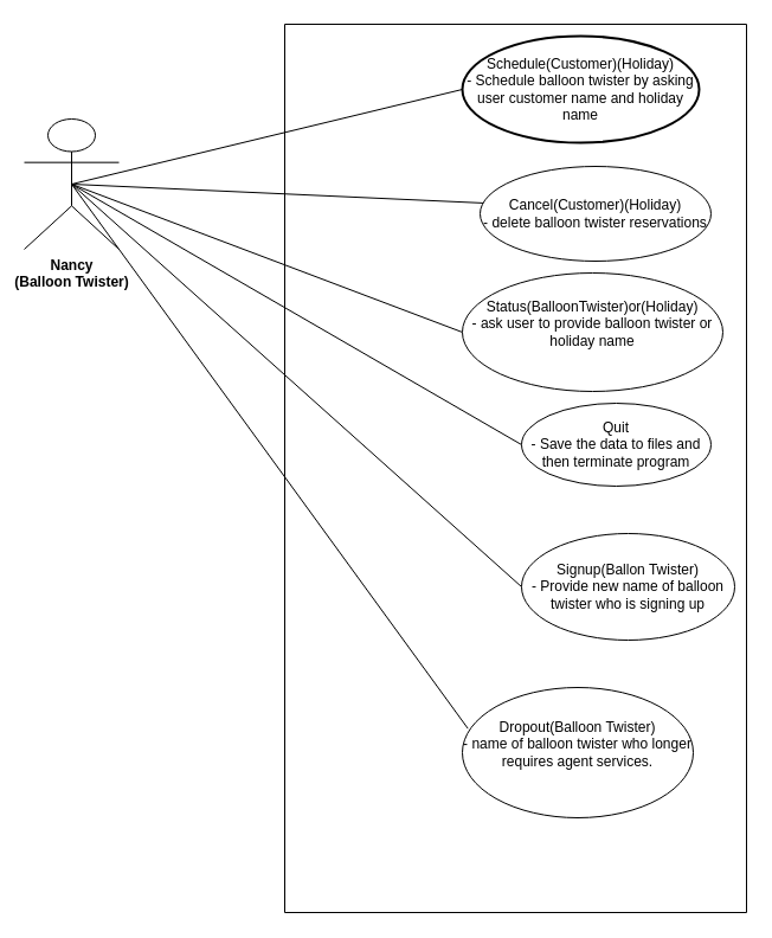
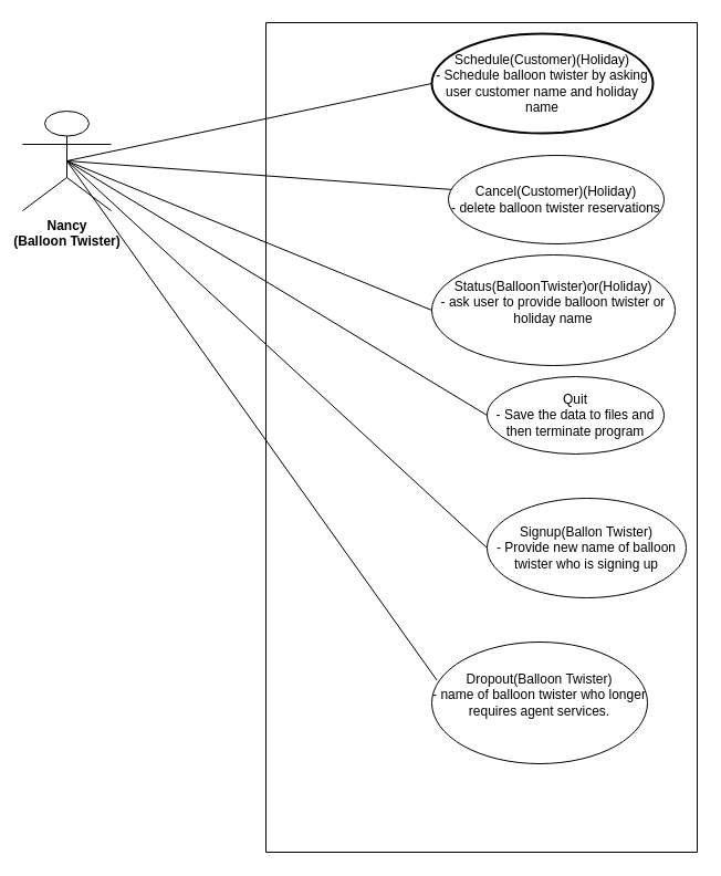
  <mxCell id="0" />
  <mxCell id="1" parent="0" />
- <mxCell id="2" value="&lt;b&gt;Nancy&lt;br&gt;(Balloon Twister)&lt;/b&gt;" style="shape=umlActor;verticalLabelPosition=bottom;verticalAlign=top;html=1;outlineConnect=0;" parent="1" vertex="1"><mxGeometry x="20" y="100" width="80" height="110" as="geometry" /></mxCell>
+ <mxCell id="2" value="&lt;b&gt;Nancy&lt;br&gt;(Balloon Twister)&lt;/b&gt;" style="shape=umlActor;verticalLabelPosition=bottom;verticalAlign=top;html=1;outlineConnect=0;" parent="1" vertex="1"><mxGeometry x="20" y="100" width="80" height="90" as="geometry" /></mxCell>
  <mxCell id="3" value="" style="endArrow=none;html=1;exitX=0.5;exitY=0.5;exitDx=0;exitDy=0;exitPerimeter=0;entryX=0;entryY=0.5;entryDx=0;entryDy=0;entryPerimeter=0;" parent="1" source="2" target="10" edge="1"><mxGeometry width="50" height="50" relative="1" as="geometry"><mxPoint x="308.24" y="150.34" as="sourcePoint" /><mxPoint x="470" y="65" as="targetPoint" /></mxGeometry></mxCell>
  <mxCell id="4" value="" style="endArrow=none;html=1;exitX=0.5;exitY=0.5;exitDx=0;exitDy=0;exitPerimeter=0;entryX=0;entryY=0.5;entryDx=0;entryDy=0;" parent="1" source="2" target="12" edge="1"><mxGeometry width="50" height="50" relative="1" as="geometry"><mxPoint x="308" y="150.58" as="sourcePoint" /><mxPoint x="475" y="255" as="targetPoint" /></mxGeometry></mxCell>
  <mxCell id="5" value="" style="endArrow=none;html=1;exitX=0.5;exitY=0.5;exitDx=0;exitDy=0;exitPerimeter=0;entryX=0;entryY=0.5;entryDx=0;entryDy=0;" parent="1" edge="1" target="13" source="2"><mxGeometry width="50" height="50" relative="1" as="geometry"><mxPoint x="310" y="150" as="sourcePoint" /><mxPoint x="485" y="365" as="targetPoint" /></mxGeometry></mxCell>
  <mxCell id="6" value="" style="endArrow=none;html=1;exitX=0.5;exitY=0.5;exitDx=0;exitDy=0;exitPerimeter=0;entryX=0;entryY=0.5;entryDx=0;entryDy=0;" parent="1" source="2" target="14" edge="1"><mxGeometry width="50" height="50" relative="1" as="geometry"><mxPoint x="309.76" y="150.28" as="sourcePoint" /><mxPoint x="475" y="480" as="targetPoint" /></mxGeometry></mxCell>
  <mxCell id="7" value="" style="endArrow=none;html=1;entryX=0.024;entryY=0.315;entryDx=0;entryDy=0;exitX=0.5;exitY=0.5;exitDx=0;exitDy=0;exitPerimeter=0;entryPerimeter=0;" parent="1" target="15" edge="1" source="2"><mxGeometry width="50" height="50" relative="1" as="geometry"><mxPoint x="310" y="150" as="sourcePoint" /><mxPoint x="460" y="610" as="targetPoint" /></mxGeometry></mxCell>
  <mxCell id="8" value="" style="endArrow=none;html=1;exitX=0.5;exitY=0.5;exitDx=0;exitDy=0;exitPerimeter=0;entryX=0.024;entryY=0.388;entryDx=0;entryDy=0;entryPerimeter=0;" parent="1" source="2" target="11" edge="1"><mxGeometry width="50" height="50" relative="1" as="geometry"><mxPoint x="309.76" y="150.82" as="sourcePoint" /><mxPoint x="460" y="155" as="targetPoint" /></mxGeometry></mxCell>
  <mxCell id="9" value="" style="swimlane;startSize=0;" vertex="1" parent="1"><mxGeometry x="240" width="390" height="750" as="geometry" y="20" /></mxCell>
  <mxCell id="10" value="&lt;span&gt;Schedule&lt;/span&gt;&lt;span&gt;(Customer)&lt;/span&gt;&lt;span&gt;(Holiday)&lt;br&gt;- Schedule balloon twister by asking user customer name and holiday name&lt;br&gt;&lt;/span&gt;" style="strokeWidth=2;html=1;shape=mxgraph.flowchart.start_1;whiteSpace=wrap;" vertex="1" parent="9"><mxGeometry x="150" y="10" width="200" height="90" as="geometry" /></mxCell>
  <mxCell id="11" value="&lt;span&gt;Cancel&lt;/span&gt;&lt;span&gt;(Customer)&lt;/span&gt;&lt;span&gt;(Holiday)&lt;br&gt;- delete balloon twister reservations&lt;br&gt;&lt;/span&gt;" style="ellipse;whiteSpace=wrap;html=1;" vertex="1" parent="9"><mxGeometry x="165" y="120" width="195" height="80" as="geometry" /></mxCell>
  <mxCell id="12" value="&lt;span&gt;Status&lt;/span&gt;&lt;span&gt;(BalloonTwister)&lt;/span&gt;&lt;span&gt;or&lt;/span&gt;&lt;span&gt;(Holiday)&lt;br&gt;- ask user to provide balloon twister or holiday name&lt;br&gt;&lt;br&gt;&lt;/span&gt;" style="ellipse;whiteSpace=wrap;html=1;" vertex="1" parent="9"><mxGeometry x="150" y="210" width="220" height="100" as="geometry" /></mxCell>
  <mxCell id="13" value="&lt;span&gt;Quit&lt;br&gt;- Save the data to files and then terminate program&lt;br&gt;&lt;/span&gt;" style="ellipse;whiteSpace=wrap;html=1;" vertex="1" parent="9"><mxGeometry x="200" y="320" width="160" height="70" as="geometry" /></mxCell>
  <mxCell id="14" value="&lt;span&gt;Signup&lt;/span&gt;&lt;span&gt;(Ballon Twister)&lt;br&gt;- Provide new name of balloon twister who is signing up&lt;br&gt;&lt;/span&gt;" style="ellipse;whiteSpace=wrap;html=1;" vertex="1" parent="9"><mxGeometry x="200" y="430" width="180" height="90" as="geometry" /></mxCell>
  <mxCell id="15" value="&lt;span&gt;Dropout&lt;/span&gt;&lt;span&gt;(Balloon Twister)&lt;br&gt;- name of balloon twister who longer requires agent services.&lt;br&gt;&lt;br&gt;&lt;/span&gt;" style="ellipse;whiteSpace=wrap;html=1;" vertex="1" parent="9"><mxGeometry x="150" y="560" width="195" height="110" as="geometry" /></mxCell>
